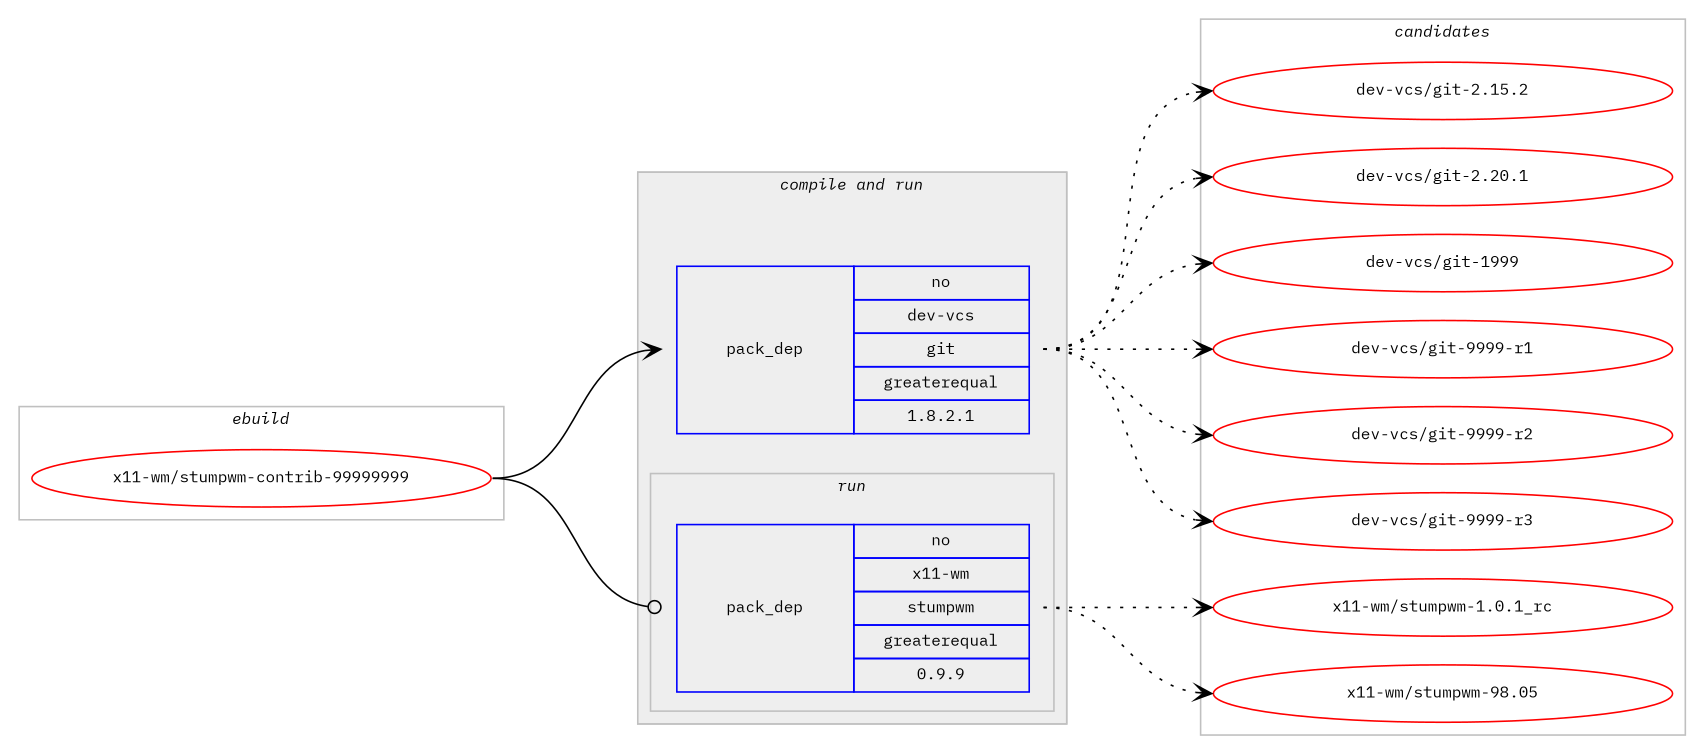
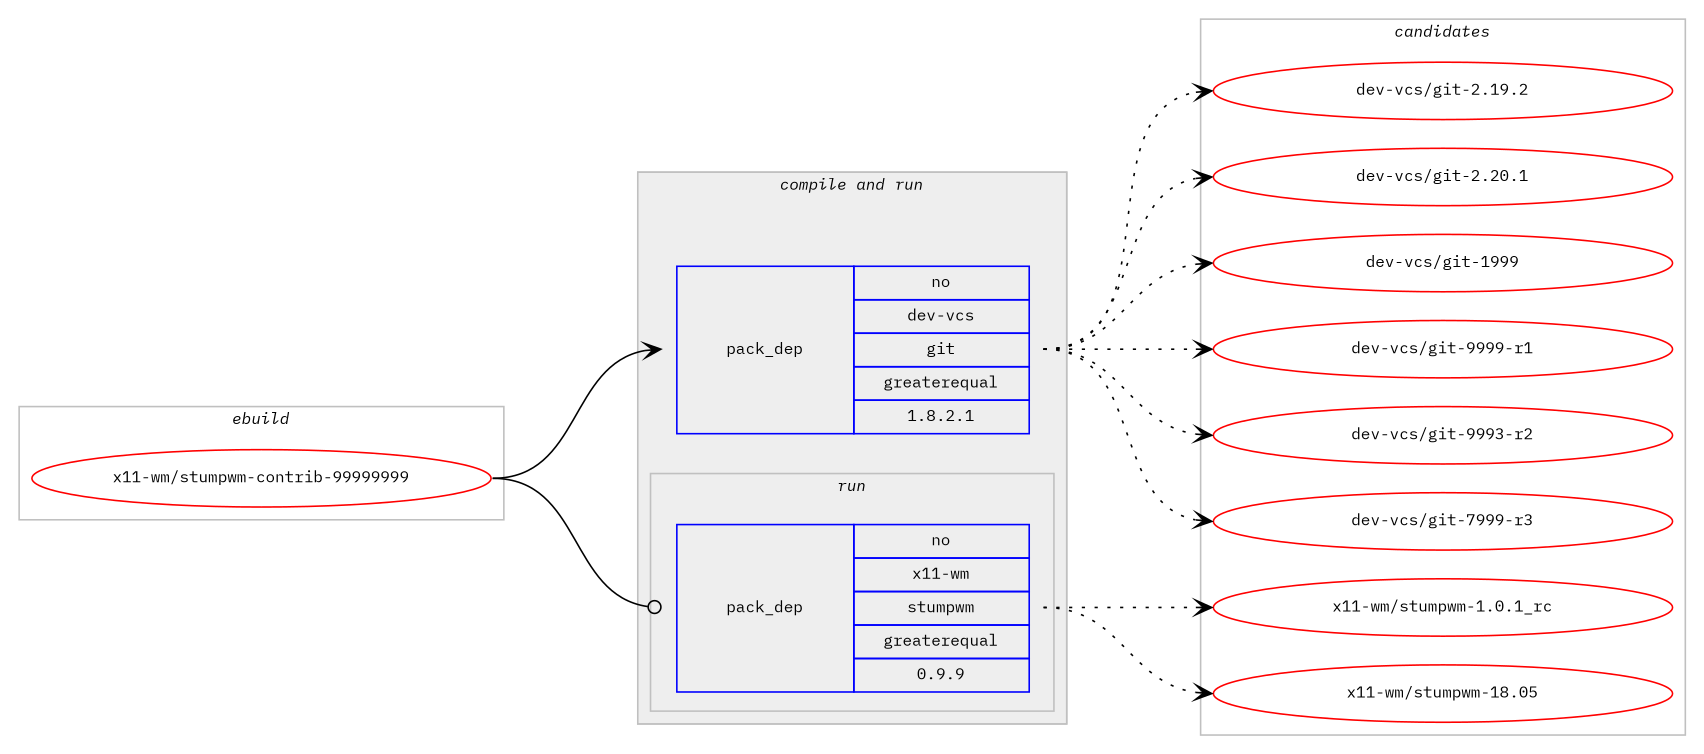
  digraph {
    compound=true
    concentrate=true
    fontname="IBM Plex Mono"
    fontsize=10
    newrank=true
    rankdir=LR
    ranksep=1.5
    node [color=red fontname="IBM Plex Mono" fontsize=10]
    edge [arrowhead=vee fontname="IBM Plex Mono" headport=w style=dotted tailport=e weight=100]
    n1 [label="x11-wm/stumpwm-contrib-99999999" width=4]
    n2 [color=blue label=<<TABLE BORDER="0" CELLBORDER="1" CELLSPACING="0" CELLPADDING="4" WIDTH="220"><TR><TD ROWSPAN="6" CELLPADDING="30">pack_dep</TD></TR><TR><TD WIDTH="110">no</TD></TR><TR><TD>dev-vcs</TD></TR><TR><TD>git</TD></TR><TR><TD>greaterequal</TD></TR><TR><TD>1.8.2.1</TD></TR></TABLE>> shape=none]
    n3 [color=blue label=<<TABLE BORDER="0" CELLBORDER="1" CELLSPACING="0" CELLPADDING="4" WIDTH="220"><TR><TD ROWSPAN="6" CELLPADDING="30">pack_dep</TD></TR><TR><TD WIDTH="110">no</TD></TR><TR><TD>x11-wm</TD></TR><TR><TD>stumpwm</TD></TR><TR><TD>greaterequal</TD></TR><TR><TD>0.9.9</TD></TR></TABLE>> shape=none]
-   n4 [label="dev-vcs/git-2.15.2" width=4]
+   n4 [label="dev-vcs/git-2.19.2" width=4]
    n5 [label="dev-vcs/git-2.20.1" width=4]
    n6 [label="dev-vcs/git-1999" width=4]
    n7 [label="dev-vcs/git-9999-r1" width=4]
-   n8 [label="dev-vcs/git-9999-r2" width=4]
-   n9 [label="dev-vcs/git-9999-r3" width=4]
+   n8 [label="dev-vcs/git-9993-r2" width=4]
+   n9 [label="dev-vcs/git-7999-r3" width=4]
    n10 [label="x11-wm/stumpwm-1.0.1_rc" width=4]
-   n11 [label="x11-wm/stumpwm-98.05" width=4]
+   n11 [label="x11-wm/stumpwm-18.05" width=4]
    subgraph cluster_1 {
      color=gray
      label=<<i>ebuild</i>>
      rank=same
      n1
    }
    subgraph cluster_2 {
      color=gray
      label=<<i>dependencies</i>>
      subgraph cluster_3 {
        color=gray
        fillcolor="#eeeeee"
        label=<<i>compile</i>>
        style=filled
        subgraph sub_4 {
          color=gray
          fillcolor="#eeeeee"
          label=<<i>compile</i>>
          style=filled
          n2
        }
      }
      subgraph cluster_5 {
        color=gray
        fillcolor="#eeeeee"
        label=<<i>compile and run</i>>
        style=filled
      }
      subgraph cluster_6 {
        color=gray
        fillcolor="#eeeeee"
        label=<<i>run</i>>
        style=filled
        subgraph sub_7 {
          color=gray
          fillcolor="#eeeeee"
          label=<<i>run</i>>
          style=filled
          n3
        }
      }
    }
    subgraph cluster_8 {
      color=gray
      label=<<i>candidates</i>>
      rank=same
      subgraph sub_9 {
        color=black
        label=<<i>candidates</i>>
        nodesep=1
        rank=same
        n4
        n5
        n6
        n7
        n8
        n9
      }
      subgraph sub_10 {
        color=black
        label=<<i>candidates</i>>
        nodesep=1
        rank=same
        n10
        n11
      }
    }
    n1 -> n2 [style=solid weight=20]
    n1 -> n3 [arrowhead=odot style=solid weight=20]
    n2 -> n4
    n2 -> n5
    n2 -> n6
    n2 -> n7
    n2 -> n8
    n2 -> n9
    n3 -> n10
    n3 -> n11
  }
